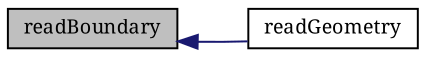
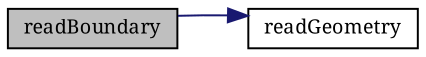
  digraph {
    rankdir=LR
    fontname="Noto Serif"
    node [color=black fontname="Noto Serif" fontsize=10 shape=record]
    n1 [fillcolor=grey75 fontcolor=black height=0.2 label=readBoundary style=filled width=0.4]
    n2 [height=0.2 label=readGeometry width=0.4]
-   n1 -> n2 [color=midnightblue dir=back fontname="Noto Serif" fontsize=10 labelfontname=Helvetica labelfontsize=10 style=solid]
+   n2 -> n1 [color=midnightblue dir=back fontname="Noto Serif" fontsize=10 labelfontname=Helvetica labelfontsize=10 style=solid]
  }
